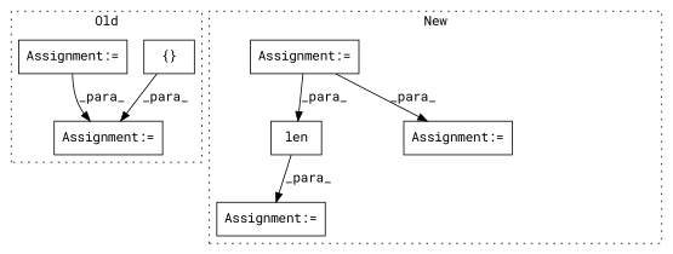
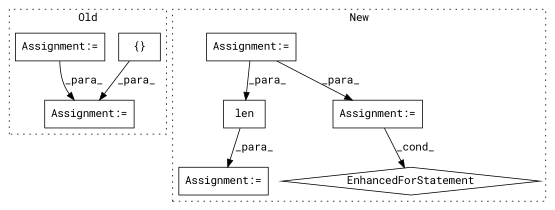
  digraph {
    fontname="Roboto Mono"
    node [a=7 l=1 shape=box fontname="Roboto Mono"]
    edge [fontname="Roboto Mono"]
    n1 [a=4 l="1,1" label="{}" s="3298,3326"]
    n2 [l=23 label="Assignment:=" s=3588]
    n3 [label="Assignment:=" s=3351]
    n4 [a=32 l="4,1" label=len s="5083,5099"]
    n5 [label="Assignment:=" s=5082]
    n6 [l=4 label="Assignment:=" s=4476]
    n7 [label="Assignment:=" s=4841]
+   n8 [a=70 l="53,2" label=EnhancedForStatement s="5148,5216" shape=diamond]
    subgraph cluster_1 {
      label=Old
      style=dotted
      n1
      n2
      n3
    }
    subgraph cluster_2 {
      label=New
      style=dotted
      n4
      n5
      n6
      n7
+     n8
    }
    n1 -> n2 [label=_para_]
    n3 -> n2 [label=_para_]
    n4 -> n5 [label=_para_]
    n6 -> n4 [label=_para_]
    n6 -> n7 [label=_para_]
+   n7 -> n8 [label=_cond_]
  }
